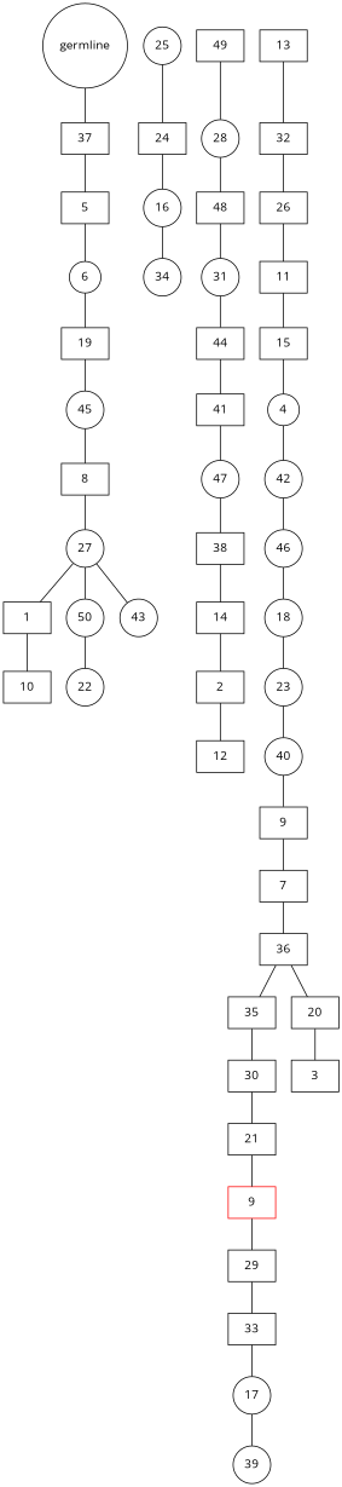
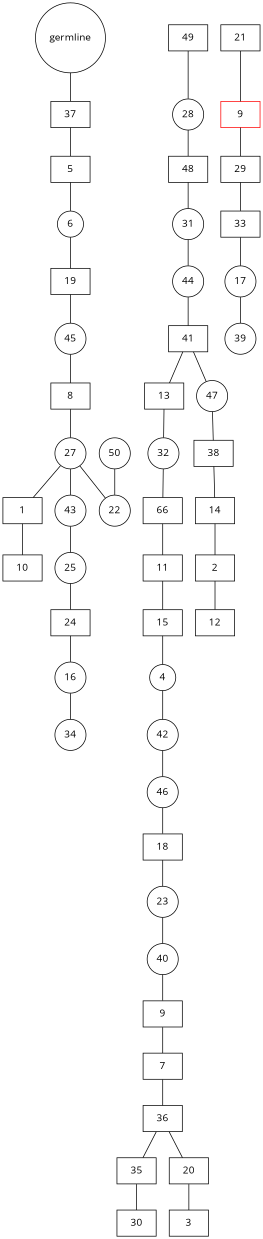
  graph {
    fontname="Open Sans"
    rankdir=UD
    splines=line
    node [fontname="Open Sans" shape=box]
    edge [fontname="Open Sans"]
    n1 [label=germline shape=circle]
    n2 [label=37]
    n3 [label=5]
    n4 [label=6 shape=circle]
    n5 [label=19]
    n6 [label=45 shape=circle]
    n7 [label=8]
    n8 [label=27 shape=circle]
    n9 [label=1]
    n10 [label=50 shape=circle]
    n11 [label=43 shape=circle]
    n12 [label=10]
    n13 [label=22 shape=circle]
    n14 [label=25 shape=circle]
    n15 [label=24]
    n16 [label=16 shape=circle]
    n17 [label=34 shape=circle]
    n18 [label=49]
    n19 [label=28 shape=circle]
    n20 [label=48]
    n21 [label=31 shape=circle]
-   n22 [label=44]
+   n22 [label=44 shape=circle]
    n23 [label=41]
    n24 [label=13]
    n25 [label=47 shape=circle]
-   n26 [label=32]
+   n26 [label=32 shape=circle]
    n27 [label=38]
-   n28 [label=26]
+   n28 [label=66]
    n29 [label=11]
    n30 [label=15]
    n31 [label=4 shape=circle]
    n32 [label=42 shape=circle]
    n33 [label=46 shape=circle]
-   n34 [label=18 shape=circle]
+   n34 [label=18]
    n35 [label=23 shape=circle]
    n36 [label=40 shape=circle]
    n37 [label=9]
    n38 [label=7]
    n39 [label=36]
    n40 [label=35]
    n41 [label=20]
    n42 [label=30]
    n43 [label=3]
    n44 [label=21]
    n45 [color=red label=9]
    n46 [label=29]
    n47 [label=33]
    n48 [label=17 shape=circle]
    n49 [label=39 shape=circle]
    n50 [label=14]
    n51 [label=2]
    n52 [label=12]
    n1 -- n2
    n2 -- n3
    n3 -- n4
    n4 -- n5
    n5 -- n6
    n6 -- n7
    n7 -- n8
    n8 -- n9
-   n8 -- n10
+   n8 -- n13
    n8 -- n11
    n9 -- n12
    n10 -- n13
+   n11 -- n14
    n14 -- n15
    n15 -- n16
    n16 -- n17
    n18 -- n19
    n19 -- n20
    n20 -- n21
    n21 -- n22
    n22 -- n23
+   n23 -- n24
    n23 -- n25
    n24 -- n26
    n25 -- n27
    n26 -- n28
    n27 -- n50
    n28 -- n29
    n29 -- n30
    n30 -- n31
    n31 -- n32
    n32 -- n33
    n33 -- n34
    n34 -- n35
    n35 -- n36
    n36 -- n37
    n37 -- n38
    n38 -- n39
    n39 -- n40
    n39 -- n41
    n40 -- n42
    n41 -- n43
-   n42 -- n44
    n44 -- n45
    n45 -- n46
    n46 -- n47
    n47 -- n48
    n48 -- n49
    n50 -- n51
    n51 -- n52
  }
